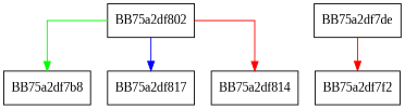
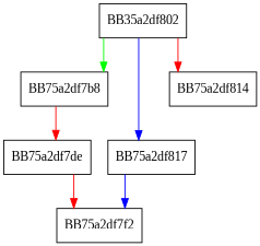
  digraph {
    fontname="Liberation Serif"
    splines=ortho
    node [fontname="Liberation Serif" shape=box]
    edge [color=red fontname="Liberation Serif"]
    BB75a2df7b8
    BB75a2df7de
-   BB75a2df802
+   BB75a2df802 [label=BB35a2df802]
    BB75a2df817
    BB75a2df814
    BB75a2df7f2
+   BB75a2df7b8 -> BB75a2df7de
    BB75a2df7de -> BB75a2df7f2
    BB75a2df802 -> BB75a2df7b8 [color=green]
    BB75a2df802 -> BB75a2df817 [color=blue]
    BB75a2df802 -> BB75a2df814
+   BB75a2df817 -> BB75a2df7f2 [color=blue]
  }
